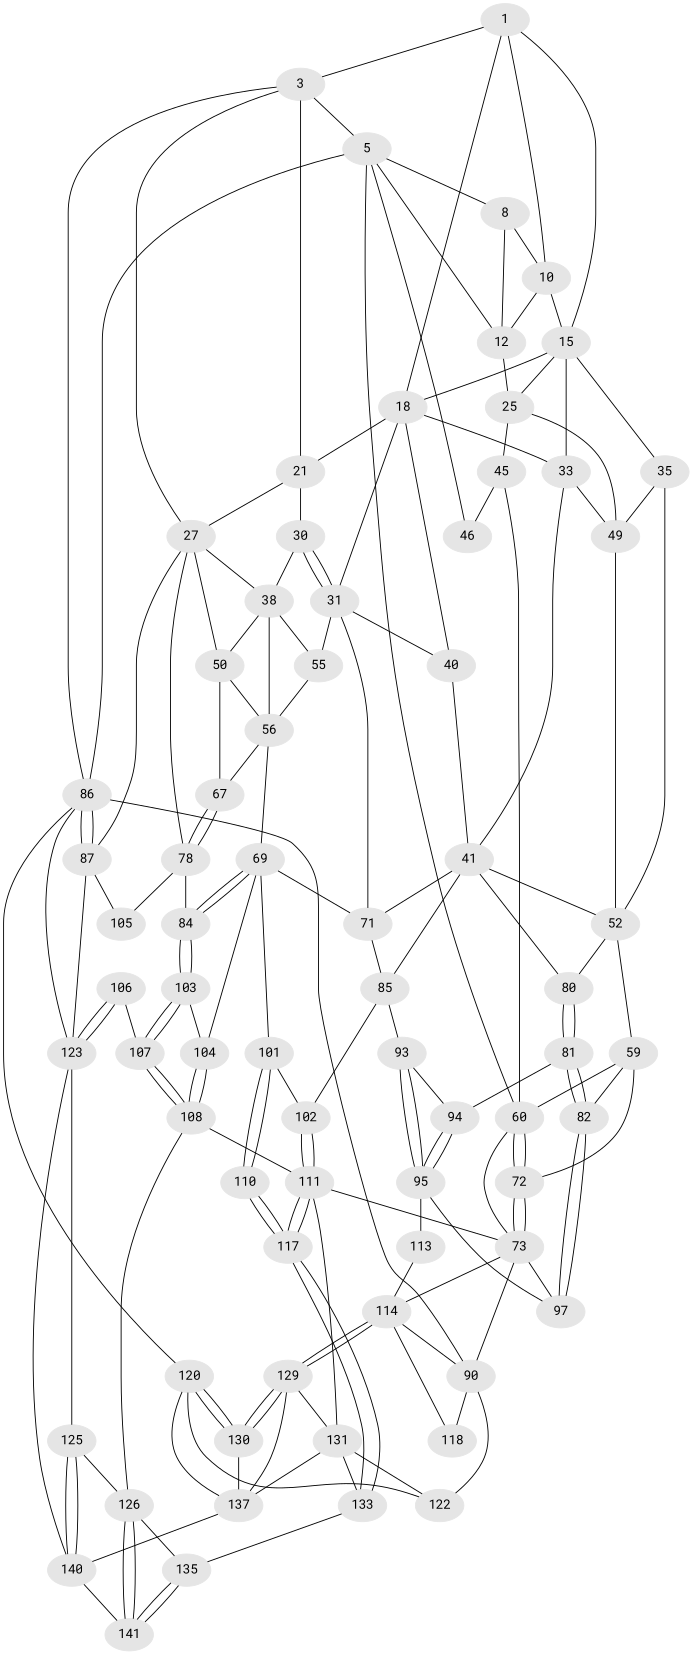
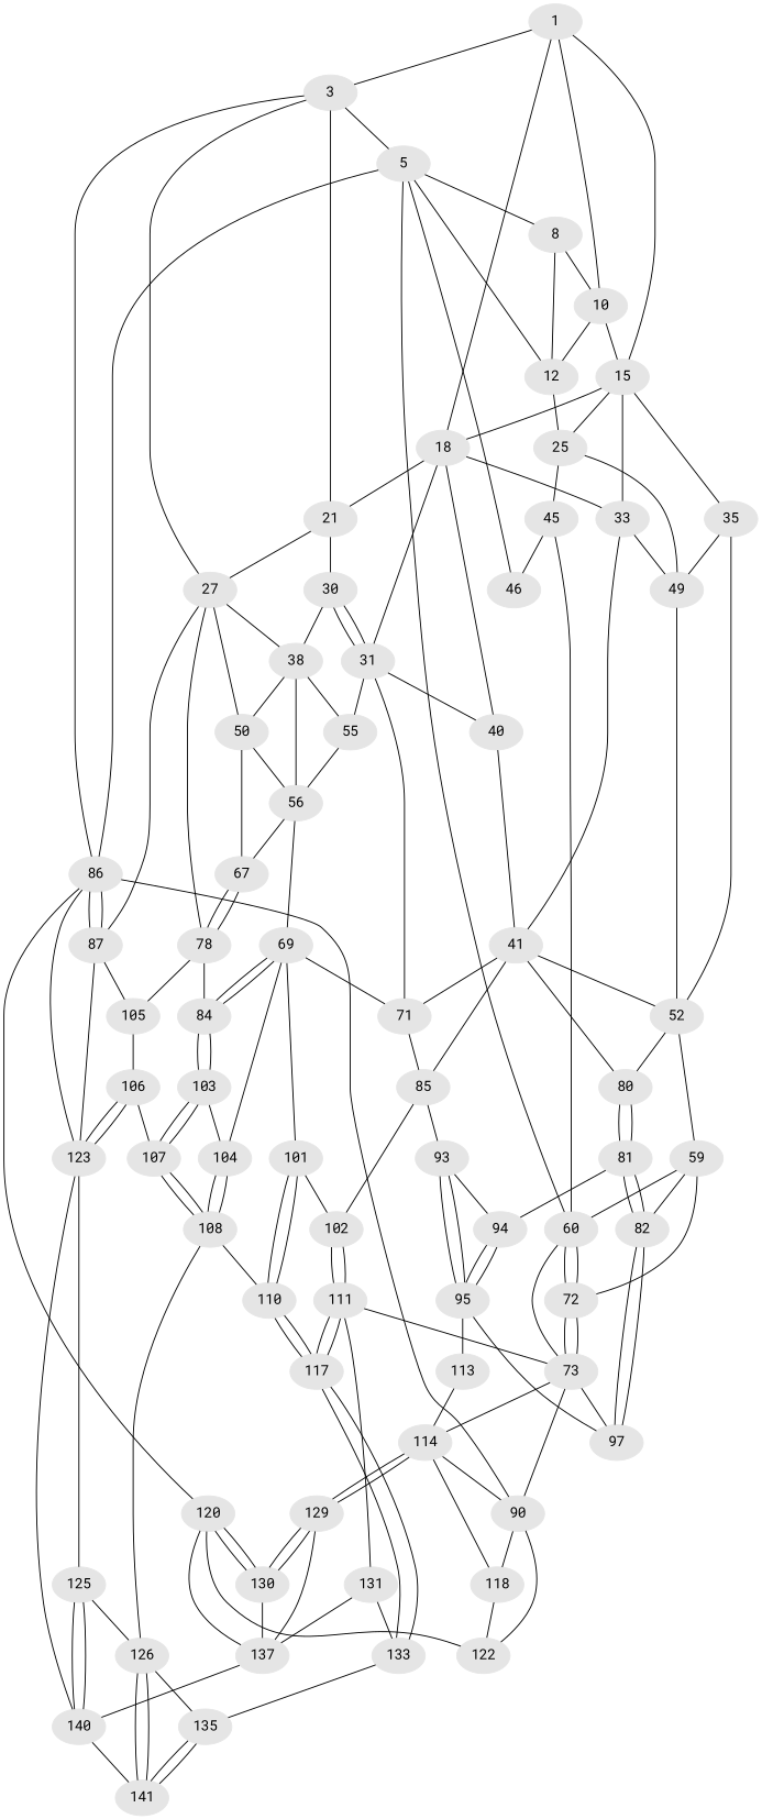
  graph {
    fontname="Roboto Mono"
    node [color=gray90 fontname="Roboto Mono" style=filled]
    edge [fontname="Roboto Mono"]
    1 [super="+2+9"]
    3 [super="+4+20"]
    10 [super="+14"]
    15 [super="+17+16"]
    18 [super="+19+32"]
    5 [super="+6+47"]
    21 [super="+22"]
    27 [super="+28+77"]
    86 [super="+91"]
    12 [super="+13+26"]
    25 [super="+44"]
    33 [super="+34"]
    35 [super="+36"]
    31 [super="+42"]
    40
    8 [super="+11"]
    46
    60 [super="+61"]
    30
    38 [super="+39+51"]
    50 [super="+66"]
    78 [super="+83"]
    87 [super="+88"]
    90 [super="+119"]
    120 [super="+121"]
    123 [super="+124+128"]
    72 [super="+75"]
    73 [super="+89"]
    45
    49 [super="+54"]
    41 [super="+64"]
    52 [super="+53"]
    55
    71 [super="+76"]
    56 [super="+57"]
    67
    84
    105
    85 [super="+92"]
    80
    59 [super="+74"]
    69 [super="+70"]
    81
    93
    102
    82
    101
    104
    97
    114 [super="+115"]
    103
    110
    108 [super="+109"]
    118
    122
    129 [super="+132"]
    106
    94
    95 [super="+96"]
    107
    111 [super="+112"]
    130
    137 [super="+138"]
    125
    140 [super="+142"]
    113
    117
    131 [super="+134"]
    126 [super="+127"]
    135
    141
    133
    1 -- 3
    1 -- 10
    1 -- 15
    1 -- 18
    3 -- 5
    3 -- 21
    3 -- 27
    3 -- 86
    10 -- 15
    10 -- 12
    15 -- 18
    15 -- 25
    15 -- 33
    15 -- 35
    18 -- 21
    18 -- 33
    18 -- 31
    18 -- 40
    5 -- 86
    5 -- 12 [weight=2]
    5 -- 8
    5 -- 46 [weight=2]
    5 -- 60
    21 -- 27
    21 -- 30
    27 -- 38
    27 -- 50
    27 -- 78
    27 -- 87
    86 -- 87
    86 -- 87
    86 -- 90
    86 -- 120
    86 -- 123
    12 -- 25
    25 -- 45
    25 -- 49
    33 -- 49
    33 -- 41
    35 -- 49 [weight=2]
    35 -- 52
    31 -- 40
    31 -- 55
    31 -- 71
    40 -- 41
    8 -- 10
    8 -- 12
    60 -- 72
    60 -- 72
    60 -- 73
    30 -- 31
    30 -- 31
    30 -- 38
    38 -- 50
    38 -- 55
    38 -- 56
    50 -- 56
    50 -- 67
    78 -- 84
    78 -- 105
    87 -- 123
    87 -- 105
    90 -- 118
    90 -- 122
    120 -- 122
    120 -- 130
    120 -- 130
    120 -- 137
    123 -- 125
    123 -- 140
    72 -- 73 [weight=2]
    72 -- 73
    73 -- 90
    73 -- 97
    73 -- 114
    45 -- 46
    45 -- 60
    49 -- 52
    41 -- 52
    41 -- 71
    41 -- 85
    41 -- 80
    52 -- 80
    52 -- 59
    55 -- 56
    71 -- 85
    56 -- 67
    56 -- 69
    67 -- 78
    67 -- 78
    84 -- 103
    84 -- 103
+   105 -- 106
    85 -- 93
    85 -- 102
    80 -- 81
    80 -- 81
    59 -- 60
    59 -- 72
    59 -- 82
    69 -- 71
    69 -- 84
    69 -- 84
    69 -- 101
    69 -- 104
    81 -- 82
    81 -- 82
    81 -- 94
    93 -- 94
    93 -- 95
    93 -- 95
    102 -- 111
    102 -- 111
    82 -- 97
    82 -- 97
    101 -- 102
    101 -- 110
    101 -- 110
    104 -- 108
    104 -- 108
    114 -- 90
    114 -- 118
    114 -- 129
    114 -- 129
    103 -- 104
    103 -- 107
    103 -- 107
    110 -- 117
    110 -- 117
-   108 -- 111
+   108 -- 110
    108 -- 126
-   131 -- 122
+   118 -- 122
    129 -- 130
    129 -- 130
    129 -- 137
-   129 -- 131
    106 -- 123
    106 -- 123
    106 -- 107
    94 -- 95
    94 -- 95
    95 -- 97
    95 -- 113
    107 -- 108
    107 -- 108
    111 -- 73
    111 -- 117
    111 -- 117
    111 -- 131
    130 -- 137
    137 -- 140
    125 -- 140
    125 -- 140
    125 -- 126
    140 -- 141
    113 -- 114
    117 -- 133
    117 -- 133
    131 -- 137
    131 -- 133
    126 -- 135
    126 -- 141
    126 -- 141
    135 -- 141
    135 -- 141
    133 -- 135
  }
